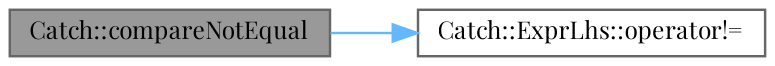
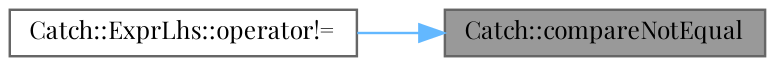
  digraph {
    rankdir=RL
    fontname="Playfair Display"
    node [fontname="Playfair Display" fontsize=10 shape=box style=filled]
    n1 [color=gray40 fillcolor=grey60 fontcolor=black height=0.2 label="Catch::compareNotEqual" width=0.4]
    n2 [color=grey40 fillcolor=white height=0.2 label="Catch::ExprLhs::operator!=" width=0.4]
-   n2 -> n1 [color=steelblue1 dir=back fontname="Playfair Display" fontsize=10 labelfontname=Helvetica labelfontsize=10 style=solid]
+   n1 -> n2 [color=steelblue1 dir=back fontname="Playfair Display" fontsize=10 labelfontname=Helvetica labelfontsize=10 style=solid]
  }
